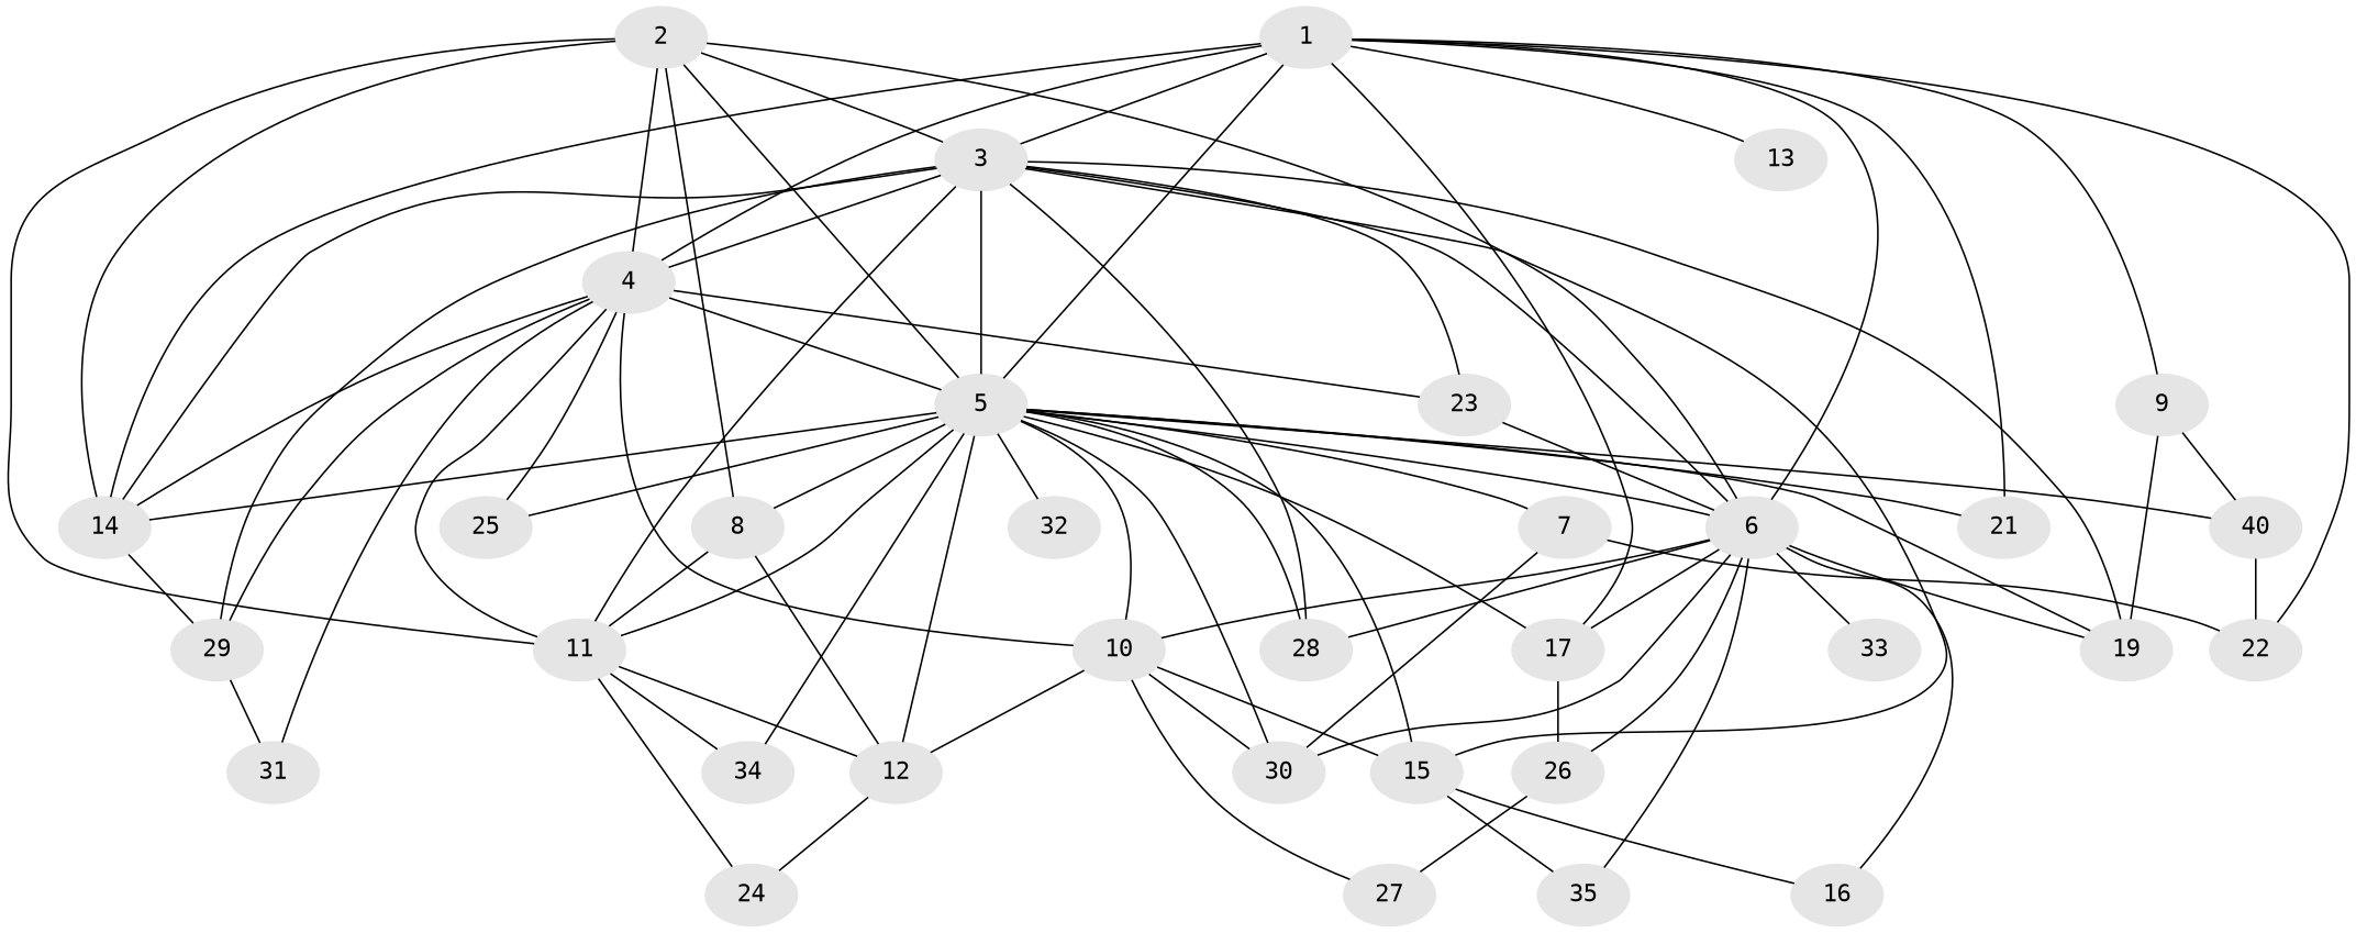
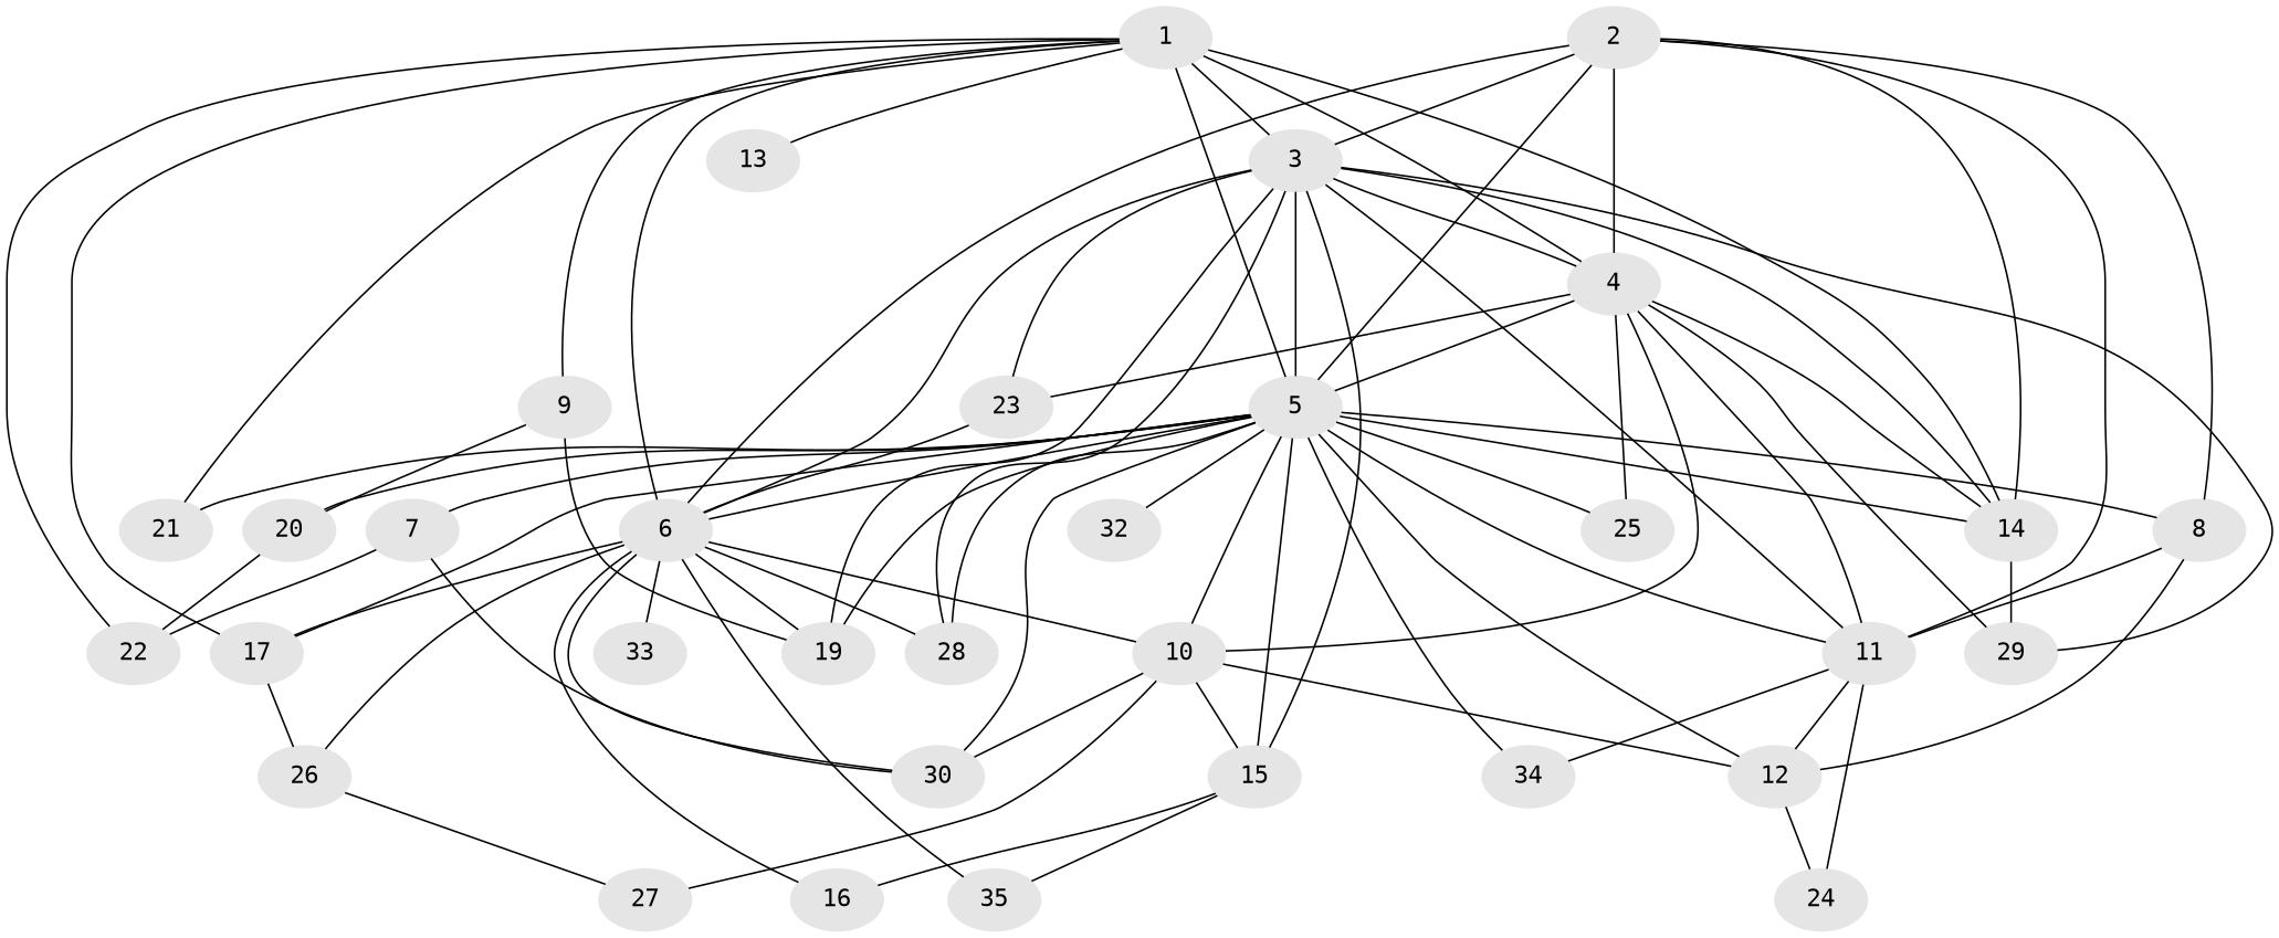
  graph {
    fontname="DejaVu Sans Mono"
    node [color=gray90 fontname="DejaVu Sans Mono" style=filled]
    edge [fontname="DejaVu Sans Mono" weight=1.0]
    1
    3
    4
    5
    6
    9
    13
    17
    21
    22
    14
    2
    8
    11
    15
    19
    23
    28
    29
    10
    25
-   31
    7
    12
-   20 [label=40]
+   20
    30
    32
    34
    16
    26
    33
    35
    24
    27
    1 -- 3 [weight=2.0]
    1 -- 4 [weight=2.0]
    1 -- 5 [weight=2.0]
    1 -- 6
    1 -- 9
    1 -- 13
    1 -- 17
    1 -- 21
    1 -- 22
    1 -- 14 [weight=3.0]
    3 -- 4 [weight=4.0]
    3 -- 5 [weight=4.0]
    3 -- 6 [weight=2.0]
    3 -- 14
    3 -- 11
    3 -- 15
    3 -- 19
    3 -- 23 [weight=2.0]
    3 -- 28
    3 -- 29
    4 -- 5 [weight=4.0]
    4 -- 14 [weight=5.0]
    4 -- 11
    4 -- 23 [weight=2.0]
    4 -- 29
    4 -- 10
    4 -- 25
-   4 -- 31
    5 -- 6 [weight=3.0]
    5 -- 17 [weight=2.0]
    5 -- 21
    5 -- 14 [weight=2.0]
    5 -- 8
    5 -- 11 [weight=3.0]
    5 -- 15 [weight=2.0]
    5 -- 19
    5 -- 28
    5 -- 10
    5 -- 25
    5 -- 7
    5 -- 12
    5 -- 20
    5 -- 30
    5 -- 32 [weight=2.0]
    5 -- 34
    6 -- 17
    6 -- 19
    6 -- 28
    6 -- 10
    6 -- 30
    6 -- 16
    6 -- 26
    6 -- 33
    6 -- 35
    9 -- 19
    9 -- 20
    17 -- 26 [weight=2.0]
    14 -- 29
    2 -- 3 [weight=4.0]
    2 -- 4 [weight=4.0]
    2 -- 5 [weight=4.0]
    2 -- 6 [weight=2.0]
    2 -- 14
    2 -- 8
    2 -- 11 [weight=6.0]
    8 -- 11
    8 -- 12
    11 -- 12
    11 -- 34
    11 -- 24
    15 -- 16
    15 -- 35
    23 -- 6 [weight=2.0]
-   29 -- 31
    10 -- 15
    10 -- 12
    10 -- 30
    10 -- 27
    7 -- 22
    7 -- 30
    12 -- 24
    20 -- 22
    26 -- 27
  }
